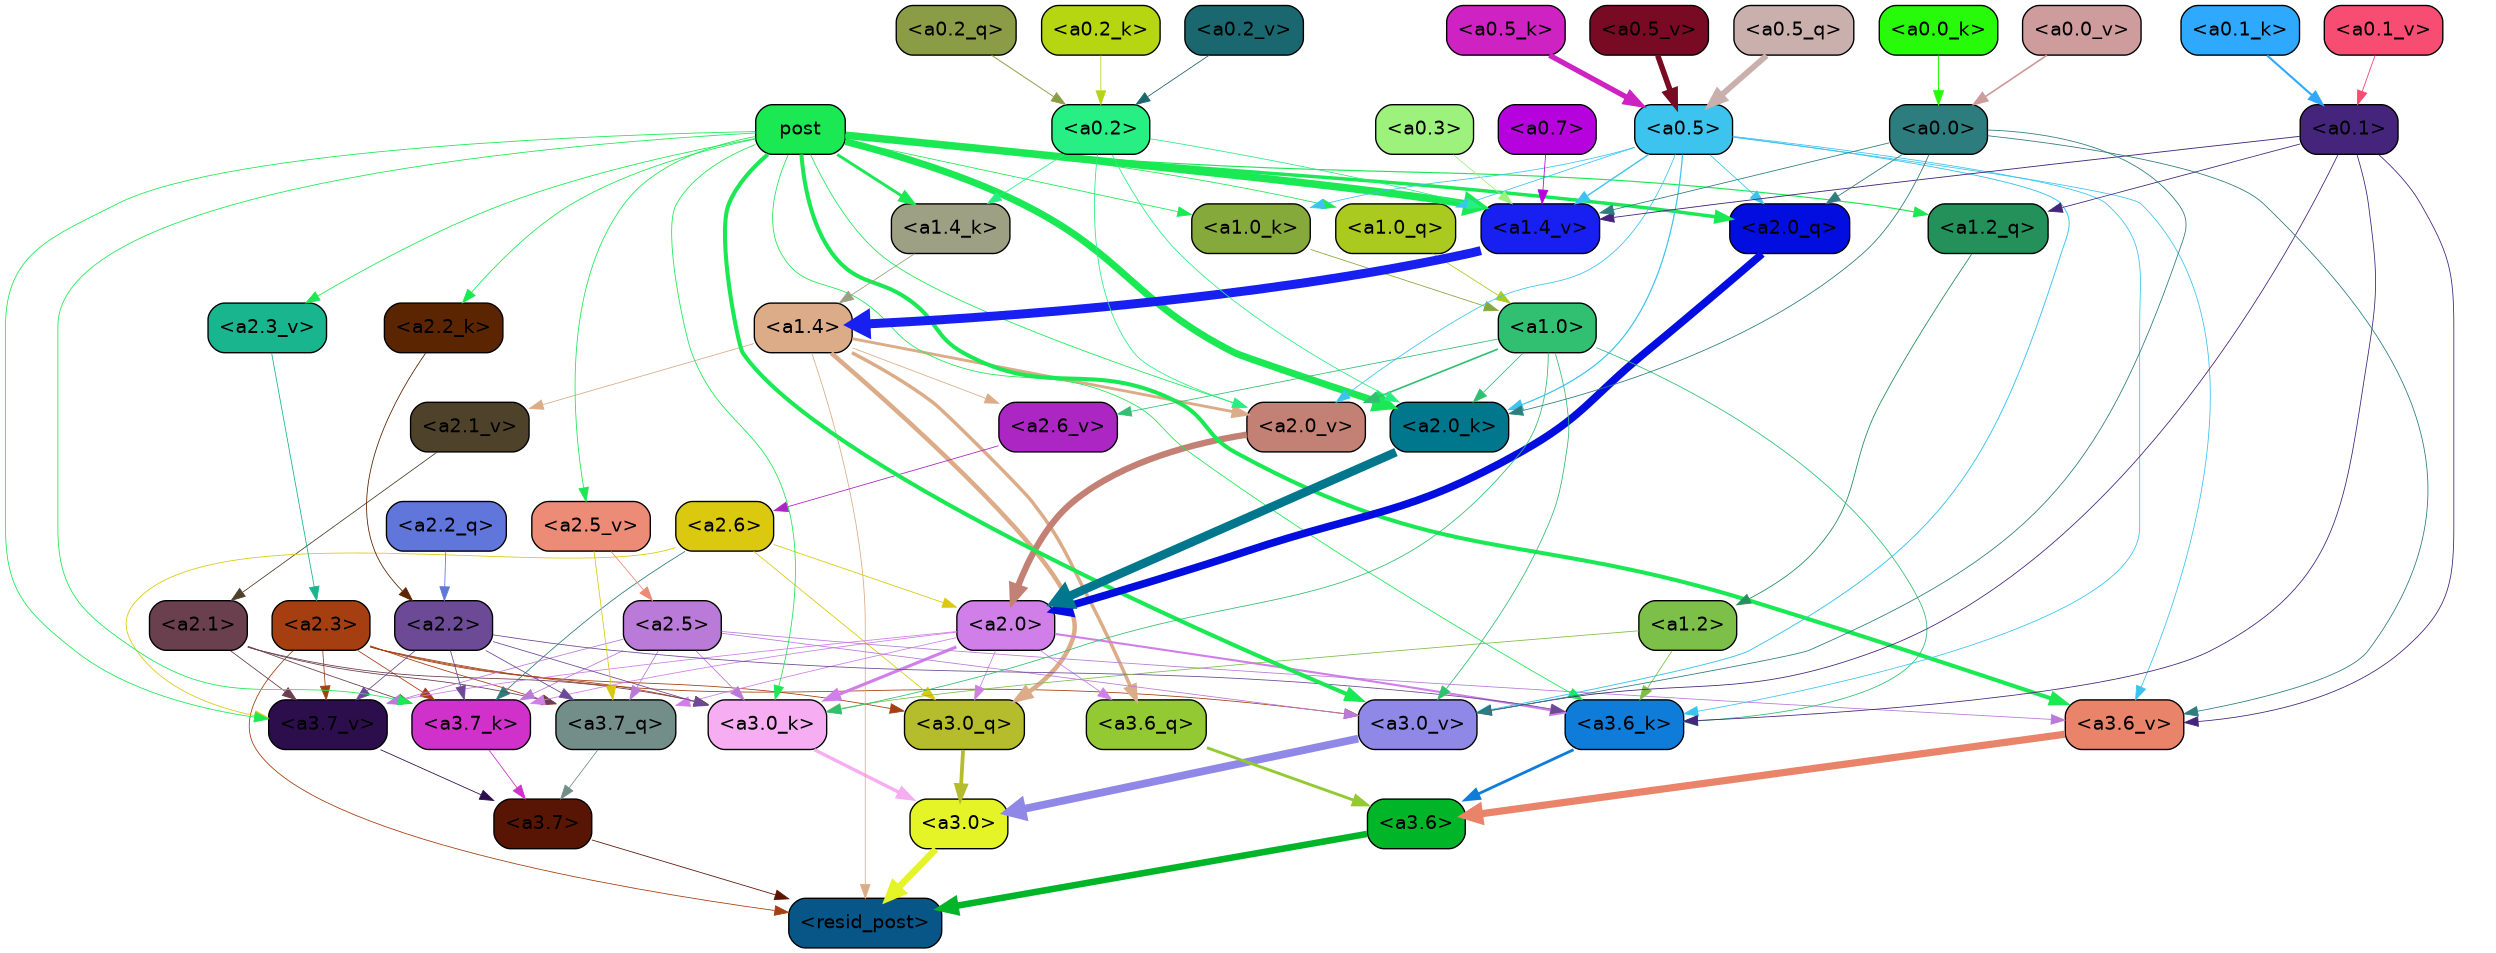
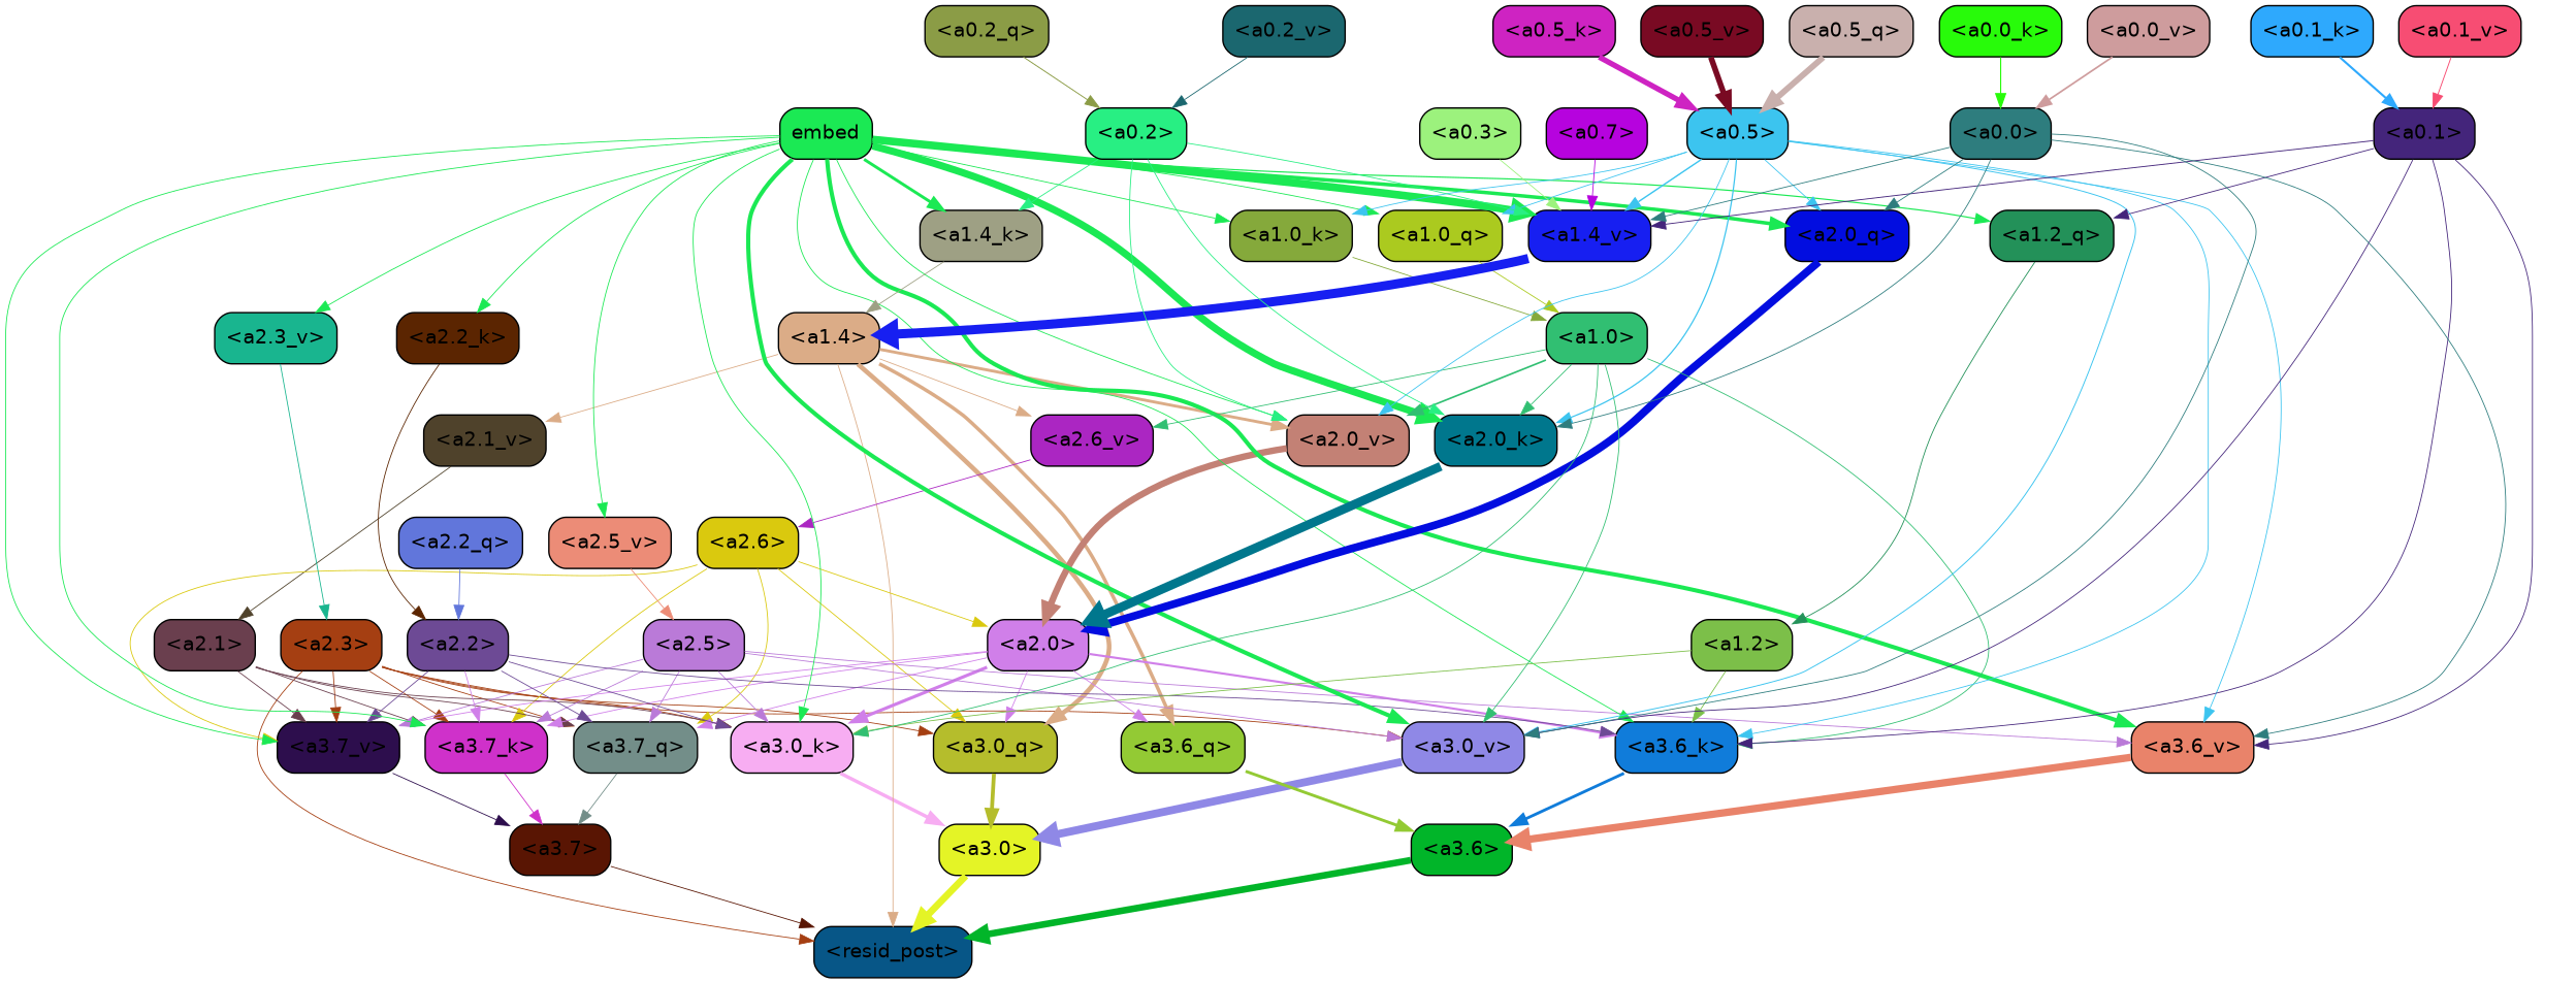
  strict digraph {
    splines=true
    node [color=black fontname=Helvetica shape=box style="filled, rounded"]
    edge [color="#1be954" penwidth=0.6]
    "<a3.7>" [fillcolor="#591503"]
    "<resid_post>" [fillcolor="#075687"]
    "<a3.6>" [fillcolor="#01b529"]
    "<a3.0>" [fillcolor="#e4f426"]
    "<a2.3>" [fillcolor="#a53f12"]
    "<a3.7_q>" [fillcolor="#738e89"]
    "<a3.0_q>" [fillcolor="#b5bd2c"]
    "<a3.7_k>" [fillcolor="#cf31ca"]
    "<a3.0_k>" [fillcolor="#f7adf2"]
    "<a3.7_v>" [fillcolor="#2d0e4d"]
    "<a3.0_v>" [fillcolor="#8f88e6"]
    "<a1.4>" [fillcolor="#dbac87"]
    "<a3.6_q>" [fillcolor="#93ca34"]
    "<a2.6_v>" [fillcolor="#ab26c2"]
    "<a2.1_v>" [fillcolor="#4f422b"]
    "<a2.0_v>" [fillcolor="#c38175"]
    "<a2.6>" [fillcolor="#dac90e"]
    "<a2.1>" [fillcolor="#6a3f4e"]
    "<a2.0>" [fillcolor="#d07fe9"]
    "<a3.6_k>" [fillcolor="#107cda"]
    "<a3.6_v>" [fillcolor="#e9836a"]
    "<a2.5>" [fillcolor="#ba7ad8"]
    "<a2.2>" [fillcolor="#6d4a95"]
-   embed [fillcolor="#1be954" label=post]
+   embed [fillcolor="#1be954"]
    "<a2.0_q>" [fillcolor="#020de0"]
    "<a2.2_k>" [fillcolor="#5b2501"]
    "<a2.0_k>" [fillcolor="#00778d"]
    "<a2.5_v>" [fillcolor="#ec8c77"]
    "<a2.3_v>" [fillcolor="#19b58f"]
    "<a1.2_q>" [fillcolor="#239159"]
    "<a1.0_q>" [fillcolor="#abca1f"]
    "<a1.4_k>" [fillcolor="#9ea084"]
    "<a1.0_k>" [fillcolor="#85a93b"]
    "<a1.4_v>" [fillcolor="#171ff1"]
    "<a1.2>" [fillcolor="#7cbf49"]
    "<a1.0>" [fillcolor="#31bf72"]
    "<a0.5>" [fillcolor="#3cc4ef"]
    "<a0.1>" [fillcolor="#44257b"]
    "<a0.0>" [fillcolor="#2e7d7e"]
    "<a2.2_q>" [fillcolor="#6176db"]
    "<a0.2>" [fillcolor="#28ef83"]
    "<a0.7>" [fillcolor="#b603de"]
    "<a0.3>" [fillcolor="#9cf27d"]
    "<a0.5_q>" [fillcolor="#c9b0ad"]
    "<a0.2_q>" [fillcolor="#8b9c46"]
    "<a0.5_k>" [fillcolor="#ce23c2"]
-   "<a0.2_k>" [fillcolor="#b6d611"]
    "<a0.1_k>" [fillcolor="#2ea9fd"]
    "<a0.0_k>" [fillcolor="#28fb0a"]
    "<a0.5_v>" [fillcolor="#790a23"]
    "<a0.2_v>" [fillcolor="#1b676f"]
    "<a0.1_v>" [fillcolor="#f74d73"]
    "<a0.0_v>" [fillcolor="#ce9c9d"]
    "<a3.7>" -> "<resid_post>" [color="#591503"]
    "<a3.6>" -> "<resid_post>" [color="#01b529" penwidth=4.753257989883423]
    "<a3.0>" -> "<resid_post>" [color="#e4f426" penwidth=4.90053927898407]
    "<a2.3>" -> "<resid_post>" [color="#a53f12"]
    "<a2.3>" -> "<a3.7_q>" [color="#a53f12"]
    "<a2.3>" -> "<a3.0_q>" [color="#a53f12"]
    "<a2.3>" -> "<a3.7_k>" [color="#a53f12"]
    "<a2.3>" -> "<a3.0_k>" [color="#a53f12"]
    "<a2.3>" -> "<a3.7_v>" [color="#a53f12"]
    "<a2.3>" -> "<a3.0_v>" [color="#a53f12"]
    "<a3.7_q>" -> "<a3.7>" [color="#738e89"]
    "<a3.0_q>" -> "<a3.0>" [color="#b5bd2c" penwidth=2.7421876192092896]
    "<a3.7_k>" -> "<a3.7>" [color="#cf31ca"]
    "<a3.0_k>" -> "<a3.0>" [color="#f7adf2" penwidth=2.476402521133423]
    "<a3.7_v>" -> "<a3.7>" [color="#2d0e4d"]
    "<a3.0_v>" -> "<a3.0>" [color="#8f88e6" penwidth=5.652270674705505]
    "<a1.4>" -> "<resid_post>" [color="#dbac87"]
    "<a1.4>" -> "<a3.0_q>" [color="#dbac87" penwidth=3.2760138511657715]
    "<a1.4>" -> "<a3.6_q>" [color="#dbac87" penwidth=2.5149343013763428]
    "<a1.4>" -> "<a2.6_v>" [color="#dbac87"]
    "<a1.4>" -> "<a2.1_v>" [color="#dbac87"]
    "<a1.4>" -> "<a2.0_v>" [color="#dbac87" penwidth=2.0870713144540787]
    "<a3.6_q>" -> "<a3.6>" [color="#93ca34" penwidth=2.091020345687866]
    "<a2.6_v>" -> "<a2.6>" [color="#ab26c2"]
    "<a2.1_v>" -> "<a2.1>" [color="#4f422b"]
    "<a2.0_v>" -> "<a2.0>" [color="#c38175" penwidth=4.611755967140198]
-   "<a2.5_v>" -> "<a3.7_q>" [color="#dac90e"]
+   "<a2.6>" -> "<a3.7_q>" [color="#dac90e"]
    "<a2.6>" -> "<a3.0_q>" [color="#dac90e"]
-   "<a2.6>" -> "<a3.7_k>" [color="#2e7d7e"]
+   "<a2.6>" -> "<a3.7_k>" [color="#dac90e"]
    "<a2.6>" -> "<a3.7_v>" [color="#dac90e"]
    "<a2.6>" -> "<a2.0>" [color="#dac90e"]
    "<a2.1>" -> "<a3.7_q>" [color="#6a3f4e"]
    "<a2.1>" -> "<a3.7_k>" [color="#6a3f4e"]
    "<a2.1>" -> "<a3.0_k>" [color="#6a3f4e"]
    "<a2.1>" -> "<a3.7_v>" [color="#6a3f4e"]
    "<a2.0>" -> "<a3.7_q>" [color="#d07fe9"]
    "<a2.0>" -> "<a3.0_q>" [color="#d07fe9"]
    "<a2.0>" -> "<a3.7_k>" [color="#d07fe9"]
    "<a2.0>" -> "<a3.0_k>" [color="#d07fe9" penwidth=2.2635570764541626]
    "<a2.0>" -> "<a3.7_v>" [color="#d07fe9"]
    "<a2.0>" -> "<a3.6_q>" [color="#d07fe9"]
    "<a2.0>" -> "<a3.6_k>" [color="#d07fe9" penwidth=1.5290023684501648]
    "<a3.6_k>" -> "<a3.6>" [color="#107cda" penwidth=2.048597991466522]
    "<a3.6_v>" -> "<a3.6>" [color="#e9836a" penwidth=5.2550448179244995]
    "<a2.5>" -> "<a3.7_q>" [color="#ba7ad8"]
    "<a2.5>" -> "<a3.7_k>" [color="#ba7ad8"]
    "<a2.5>" -> "<a3.0_k>" [color="#ba7ad8"]
    "<a2.5>" -> "<a3.7_v>" [color="#ba7ad8"]
    "<a2.5>" -> "<a3.0_v>" [color="#ba7ad8"]
    "<a2.5>" -> "<a3.6_v>" [color="#ba7ad8"]
    "<a2.2>" -> "<a3.7_q>" [color="#6d4a95"]
-   "<a2.2>" -> "<a3.7_k>" [color="#6d4a95"]
+   "<a2.2>" -> "<a3.7_k>" [color="#d07fe9"]
    "<a2.2>" -> "<a3.0_k>" [color="#6d4a95"]
    "<a2.2>" -> "<a3.7_v>" [color="#6d4a95"]
    "<a2.2>" -> "<a3.6_k>" [color="#6d4a95"]
    embed -> "<a3.7_k>"
    embed -> "<a3.0_k>"
    embed -> "<a3.7_v>"
    embed -> "<a3.0_v>" [penwidth=2.972973108291626]
    embed -> "<a2.0_v>"
    embed -> "<a3.6_k>"
    embed -> "<a3.6_v>" [penwidth=2.9556376338005066]
    embed -> "<a2.0_q>" [penwidth=2.522909115999937]
    embed -> "<a2.2_k>"
    embed -> "<a2.0_k>" [penwidth=5.094568967819214]
    embed -> "<a2.5_v>"
    embed -> "<a2.3_v>"
    embed -> "<a1.2_q>" [penwidth=0.8520002365112305]
    embed -> "<a1.0_q>"
    embed -> "<a1.4_k>" [penwidth=2.115079402923584]
    embed -> "<a1.0_k>"
    embed -> "<a1.4_v>" [penwidth=5.504090070724487]
    "<a2.0_q>" -> "<a2.0>" [color="#020de0" penwidth=5.557696580886841]
    "<a2.2_k>" -> "<a2.2>" [color="#5b2501"]
    "<a2.0_k>" -> "<a2.0>" [color="#00778d" penwidth=6.320472955703735]
    "<a2.5_v>" -> "<a2.5>" [color="#ec8c77"]
    "<a2.3_v>" -> "<a2.3>" [color="#19b58f"]
    "<a1.2_q>" -> "<a1.2>" [color="#239159" penwidth=0.6145738363265991]
    "<a1.0_q>" -> "<a1.0>" [color="#abca1f"]
    "<a1.4_k>" -> "<a1.4>" [color="#9ea084"]
    "<a1.0_k>" -> "<a1.0>" [color="#85a93b"]
    "<a1.4_v>" -> "<a1.4>" [color="#171ff1" penwidth=6.5241758823394775]
    "<a1.2>" -> "<a3.0_k>" [color="#7cbf49"]
    "<a1.2>" -> "<a3.6_k>" [color="#7cbf49"]
    "<a1.0>" -> "<a3.0_k>" [color="#31bf72"]
    "<a1.0>" -> "<a3.0_v>" [color="#31bf72"]
    "<a1.0>" -> "<a2.6_v>" [color="#31bf72"]
    "<a1.0>" -> "<a2.0_v>" [color="#31bf72" penwidth=1.2152502536773682]
    "<a1.0>" -> "<a3.6_k>" [color="#31bf72"]
    "<a1.0>" -> "<a2.0_k>" [color="#31bf72"]
    "<a0.5>" -> "<a3.0_v>" [color="#3cc4ef" penwidth=0.6790935099124908]
    "<a0.5>" -> "<a2.0_v>" [color="#3cc4ef"]
    "<a0.5>" -> "<a3.6_k>" [color="#3cc4ef"]
    "<a0.5>" -> "<a3.6_v>" [color="#3cc4ef"]
    "<a0.5>" -> "<a2.0_q>" [color="#3cc4ef"]
    "<a0.5>" -> "<a2.0_k>" [color="#3cc4ef" penwidth=0.8835153579711914]
    "<a0.5>" -> "<a1.0_q>" [color="#3cc4ef"]
    "<a0.5>" -> "<a1.0_k>" [color="#3cc4ef"]
    "<a0.5>" -> "<a1.4_v>" [color="#3cc4ef" penwidth=1.022335171699524]
    "<a0.1>" -> "<a3.0_v>" [color="#44257b"]
    "<a0.1>" -> "<a3.6_k>" [color="#44257b"]
    "<a0.1>" -> "<a3.6_v>" [color="#44257b"]
    "<a0.1>" -> "<a1.2_q>" [color="#44257b"]
    "<a0.1>" -> "<a1.4_v>" [color="#44257b" penwidth=0.6438122987747192]
    "<a0.0>" -> "<a3.0_v>" [color="#2e7d7e"]
    "<a0.0>" -> "<a3.6_v>" [color="#2e7d7e"]
    "<a0.0>" -> "<a2.0_q>" [color="#2e7d7e"]
    "<a0.0>" -> "<a2.0_k>" [color="#2e7d7e"]
    "<a0.0>" -> "<a1.4_v>" [color="#2e7d7e"]
    "<a2.2_q>" -> "<a2.2>" [color="#6176db"]
    "<a0.2>" -> "<a2.0_v>" [color="#28ef83"]
    "<a0.2>" -> "<a2.0_k>" [color="#28ef83"]
    "<a0.2>" -> "<a1.4_k>" [color="#28ef83"]
    "<a0.2>" -> "<a1.4_v>" [color="#28ef83"]
    "<a0.7>" -> "<a1.4_v>" [color="#b603de"]
    "<a0.3>" -> "<a1.4_v>" [color="#9cf27d"]
    "<a0.5_q>" -> "<a0.5>" [color="#c9b0ad" penwidth=4.2370394468307495]
    "<a0.2_q>" -> "<a0.2>" [color="#8b9c46" penwidth=0.6822714805603027]
    "<a0.5_k>" -> "<a0.5>" [color="#ce23c2" penwidth=3.8599258065223694]
-   "<a0.2_k>" -> "<a0.2>" [color="#b6d611"]
    "<a0.1_k>" -> "<a0.1>" [color="#2ea9fd" penwidth=1.5140717029571533]
    "<a0.0_k>" -> "<a0.0>" [color="#28fb0a" penwidth=0.8258748054504395]
    "<a0.5_v>" -> "<a0.5>" [color="#790a23" penwidth=4.0173709988594055]
    "<a0.2_v>" -> "<a0.2>" [color="#1b676f"]
    "<a0.1_v>" -> "<a0.1>" [color="#f74d73" penwidth=0.6690568923950195]
    "<a0.0_v>" -> "<a0.0>" [color="#ce9c9d" penwidth=1.2524418830871582]
  }
